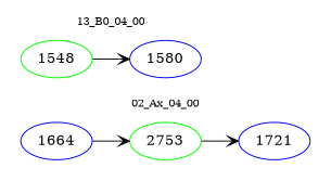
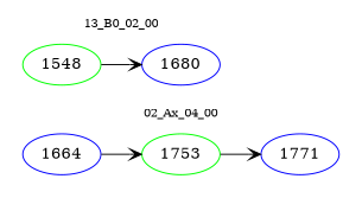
  digraph {
    rankdir=LR
    node [color=blue]
    edge [arrowhead=vee color=black]
    n1 [label=1664]
-   n2 [color=green label=2753]
-   n3 [label=1721]
+   n2 [color=green label=1753]
+   n3 [label=1771]
    n4 [color=green label=1548]
-   n5 [label=1580]
+   n5 [label=1680]
    subgraph cluster_1 {
      color=white
      fontsize=10
      label="02_Ax_04_00"
      n1
      n2
      n3
    }
    subgraph cluster_2 {
      color=white
      fontsize=10
-     label="13_B0_04_00"
+     label="13_B0_02_00"
      n4
      n5
    }
    n1 -> n2
    n2 -> n3
    n4 -> n5
  }
